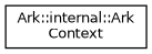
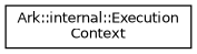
  digraph {
    rankdir=LR
-   n1 [color=black fillcolor=white fontname=Helvetica fontsize=10 height=0.2 label="Ark::internal::Ark\lContext" shape=box style=filled width=0.4]
+   n1 [color=black fillcolor=white fontname=Helvetica fontsize=10 height=0.2 label="Ark::internal::Execution\lContext" shape=box style=filled width=0.4]
  }
